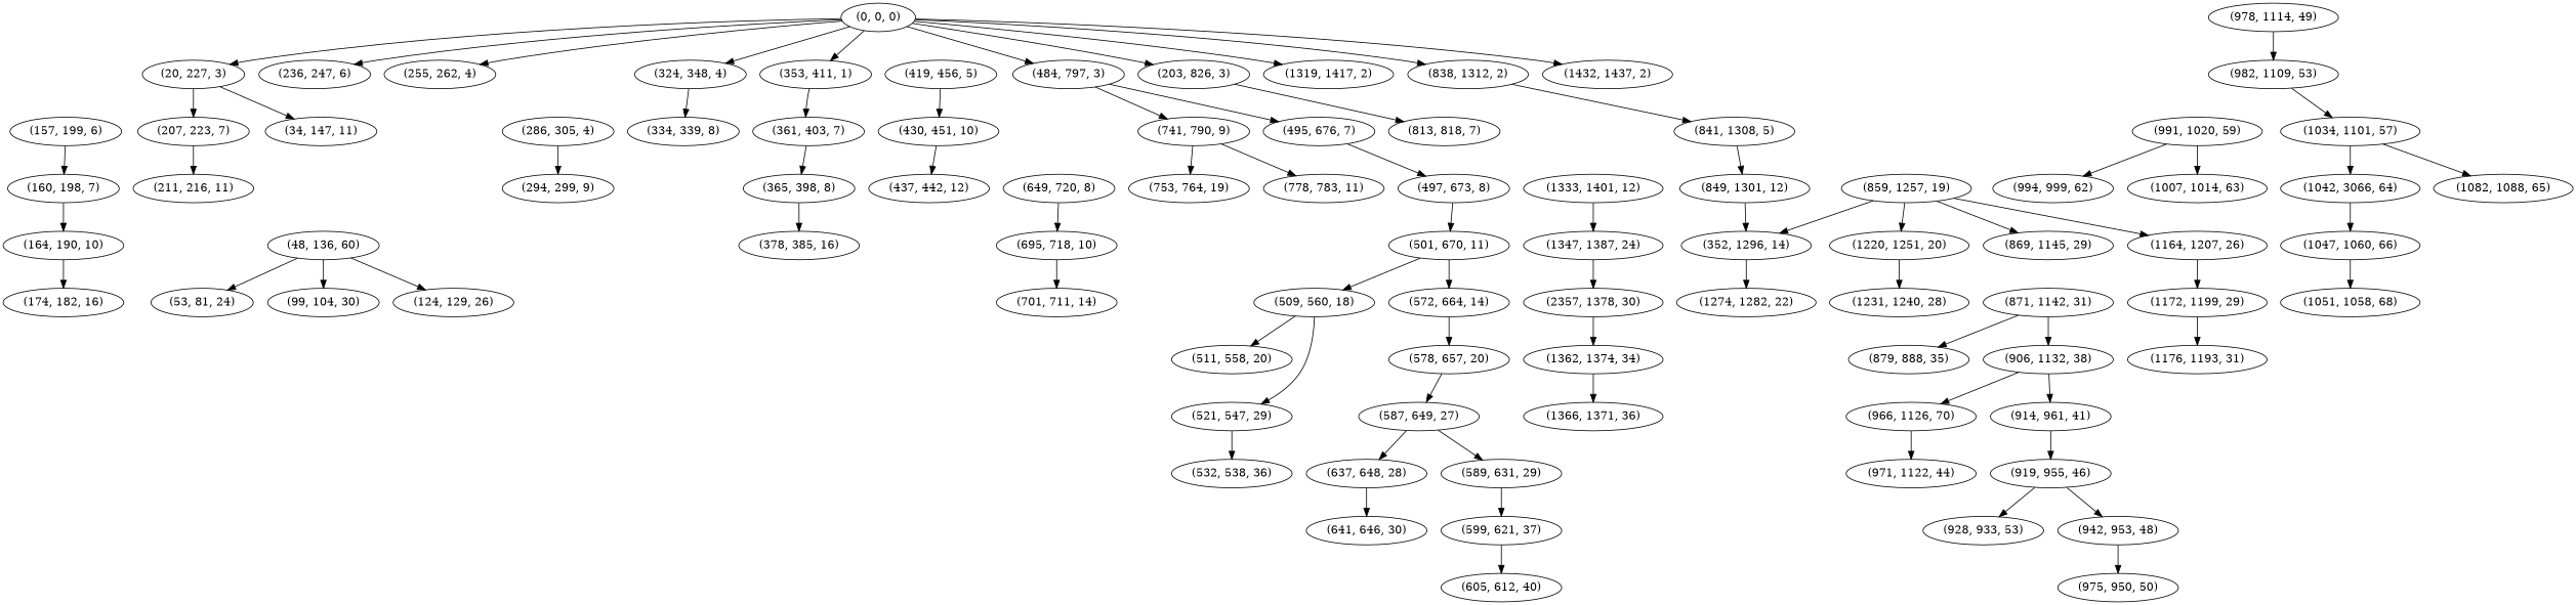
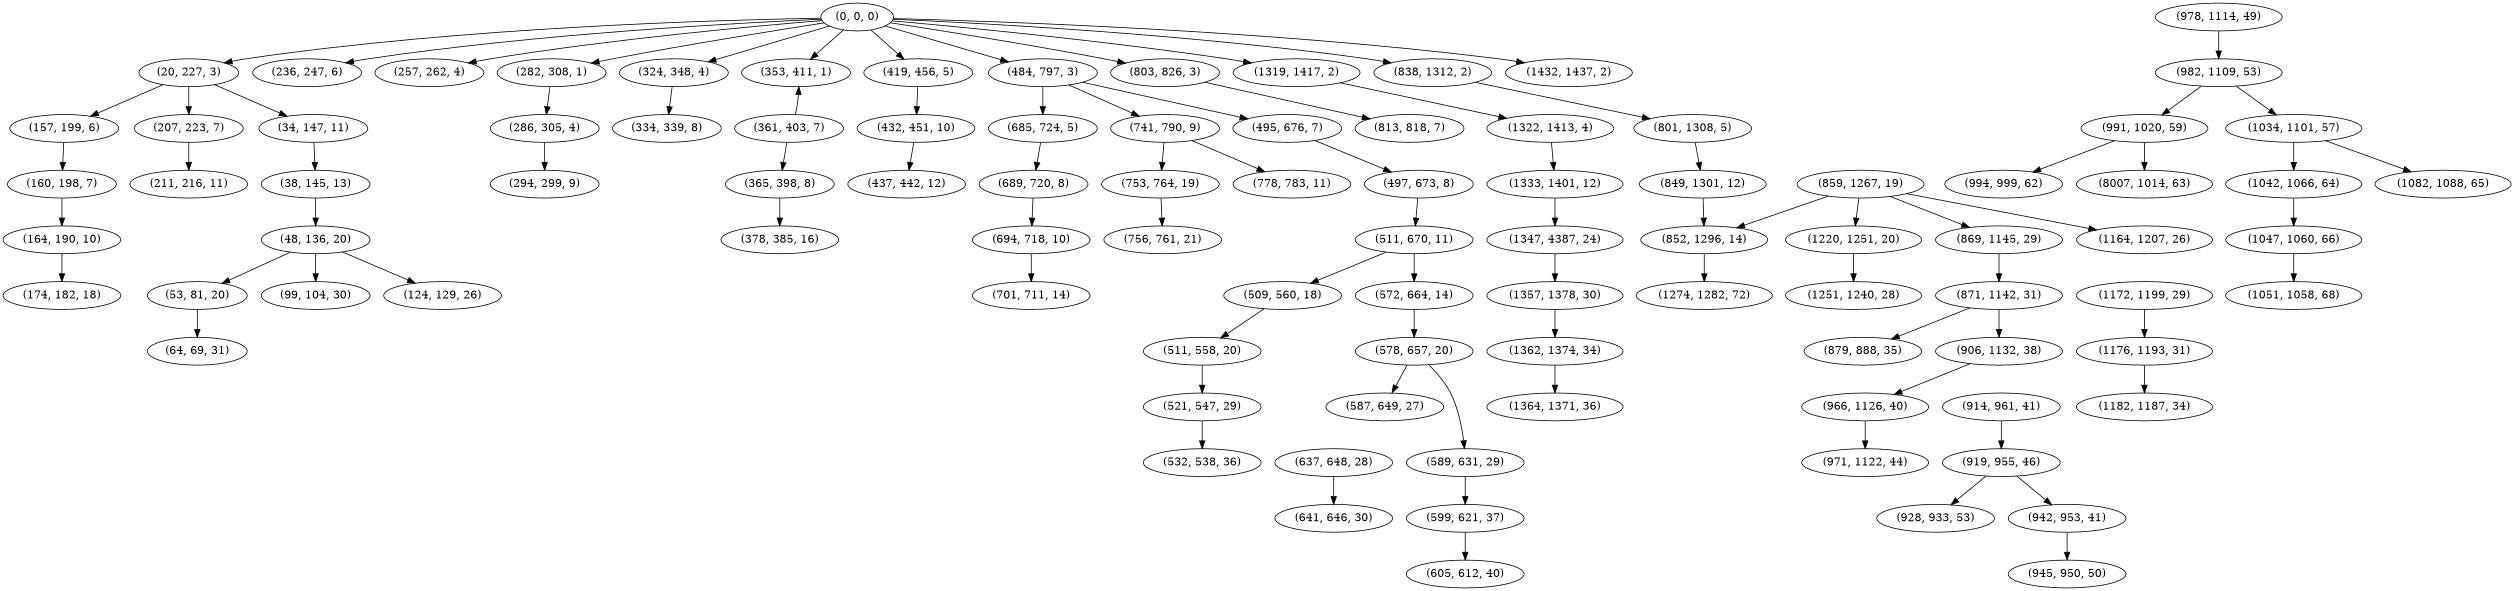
  digraph {
    "(0, 0, 0)"
    "(20, 227, 3)"
    "(236, 247, 6)"
-   "(257, 262, 4)" [label="(255, 262, 4)"]
+   "(257, 262, 4)"
+   "(282, 308, 1)"
    "(324, 348, 4)"
    "(353, 411, 1)"
    "(419, 456, 5)"
    "(484, 797, 3)"
-   "(803, 826, 3)" [label="(203, 826, 3)"]
+   "(803, 826, 3)"
    "(838, 1312, 2)"
    "(1319, 1417, 2)"
    "(1432, 1437, 2)"
    "(34, 147, 11)"
    "(157, 199, 6)"
    "(207, 223, 7)"
    "(286, 305, 4)"
    "(334, 339, 8)"
    "(361, 403, 7)"
-   "(430, 451, 10)"
+   "(430, 451, 10)" [label="(432, 451, 10)"]
    "(495, 676, 7)"
+   "(685, 724, 5)"
    "(741, 790, 9)"
    "(813, 818, 7)"
-   "(841, 1308, 5)"
+   "(841, 1308, 5)" [label="(801, 1308, 5)"]
+   "(1322, 1413, 4)"
+   "(38, 145, 13)"
    "(160, 198, 7)"
    "(211, 216, 11)"
-   "(48, 136, 20)" [label="(48, 136, 60)"]
-   "(53, 81, 24)"
+   "(48, 136, 20)"
+   "(53, 81, 24)" [label="(53, 81, 20)"]
    "(99, 104, 30)"
    "(124, 129, 26)"
+   "(64, 69, 31)"
    "(164, 190, 10)"
-   "(174, 182, 18)" [label="(174, 182, 16)"]
+   "(174, 182, 18)"
    "(294, 299, 9)"
    "(365, 398, 8)"
    "(378, 385, 16)"
    "(437, 442, 12)"
    "(497, 673, 8)"
-   "(689, 720, 8)" [label="(649, 720, 8)"]
+   "(689, 720, 8)"
    "(753, 764, 19)"
    "(778, 783, 11)"
-   "(501, 670, 11)"
+   "(501, 670, 11)" [label="(511, 670, 11)"]
    "(509, 560, 18)"
    "(572, 664, 14)"
    n48 [label="(511, 558, 20)"]
    "(578, 657, 20)"
    "(521, 547, 29)"
    "(532, 538, 36)"
    "(587, 649, 27)"
    "(589, 631, 29)"
    "(637, 648, 28)"
    "(599, 621, 37)"
    "(641, 646, 30)"
    "(605, 612, 40)"
-   "(694, 718, 10)" [label="(695, 718, 10)"]
+   "(694, 718, 10)"
    "(701, 711, 14)"
+   "(756, 761, 21)"
    "(849, 1301, 12)"
-   "(852, 1296, 14)" [label="(352, 1296, 14)"]
-   "(1274, 1282, 22)"
-   "(859, 1257, 19)"
+   "(852, 1296, 14)"
+   "(1274, 1282, 22)" [label="(1274, 1282, 72)"]
+   "(859, 1257, 19)" [label="(859, 1267, 19)"]
    "(869, 1145, 29)"
    "(1164, 1207, 26)"
    "(1220, 1251, 20)"
    "(871, 1142, 31)"
    "(1172, 1199, 29)"
-   "(1231, 1240, 28)"
+   "(1231, 1240, 28)" [label="(1251, 1240, 28)"]
    "(879, 888, 35)"
    "(906, 1132, 38)"
    "(914, 961, 41)"
-   "(966, 1126, 40)" [label="(966, 1126, 70)"]
+   "(966, 1126, 40)"
    "(919, 955, 46)"
    "(971, 1122, 44)"
    "(928, 933, 53)"
-   "(942, 953, 48)"
-   "(945, 950, 50)" [label="(975, 950, 50)"]
+   "(942, 953, 48)" [label="(942, 953, 41)"]
+   "(945, 950, 50)"
    "(978, 1114, 49)"
    "(982, 1109, 53)"
    "(991, 1020, 59)"
    "(1034, 1101, 57)"
    "(994, 999, 62)"
-   "(1007, 1014, 63)"
-   "(1042, 1066, 64)" [label="(1042, 3066, 64)"]
+   "(1007, 1014, 63)" [label="(8007, 1014, 63)"]
+   "(1042, 1066, 64)"
    "(1082, 1088, 65)"
    "(1047, 1060, 66)"
    "(1051, 1058, 68)"
    "(1176, 1193, 31)"
+   "(1182, 1187, 34)"
    "(1333, 1401, 12)"
-   "(1347, 1387, 24)"
-   "(1357, 1378, 30)" [label="(2357, 1378, 30)"]
+   "(1347, 1387, 24)" [label="(1347, 4387, 24)"]
+   "(1357, 1378, 30)"
    "(1362, 1374, 34)"
-   "(1366, 1371, 36)"
+   "(1366, 1371, 36)" [label="(1364, 1371, 36)"]
    "(0, 0, 0)" -> "(20, 227, 3)"
    "(0, 0, 0)" -> "(236, 247, 6)"
    "(0, 0, 0)" -> "(257, 262, 4)"
+   "(0, 0, 0)" -> "(282, 308, 1)"
    "(0, 0, 0)" -> "(324, 348, 4)"
    "(0, 0, 0)" -> "(353, 411, 1)"
+   "(0, 0, 0)" -> "(419, 456, 5)"
    "(0, 0, 0)" -> "(484, 797, 3)"
    "(0, 0, 0)" -> "(803, 826, 3)"
    "(0, 0, 0)" -> "(838, 1312, 2)"
    "(0, 0, 0)" -> "(1319, 1417, 2)"
    "(0, 0, 0)" -> "(1432, 1437, 2)"
    "(20, 227, 3)" -> "(34, 147, 11)"
+   "(20, 227, 3)" -> "(157, 199, 6)"
    "(20, 227, 3)" -> "(207, 223, 7)"
+   "(282, 308, 1)" -> "(286, 305, 4)"
    "(324, 348, 4)" -> "(334, 339, 8)"
-   "(353, 411, 1)" -> "(361, 403, 7)"
+   "(361, 403, 7)" -> "(353, 411, 1)"
    "(419, 456, 5)" -> "(430, 451, 10)"
    "(484, 797, 3)" -> "(495, 676, 7)"
+   "(484, 797, 3)" -> "(685, 724, 5)"
    "(484, 797, 3)" -> "(741, 790, 9)"
    "(803, 826, 3)" -> "(813, 818, 7)"
    "(838, 1312, 2)" -> "(841, 1308, 5)"
+   "(1319, 1417, 2)" -> "(1322, 1413, 4)"
+   "(34, 147, 11)" -> "(38, 145, 13)"
    "(157, 199, 6)" -> "(160, 198, 7)"
    "(207, 223, 7)" -> "(211, 216, 11)"
    "(286, 305, 4)" -> "(294, 299, 9)"
    "(361, 403, 7)" -> "(365, 398, 8)"
    "(430, 451, 10)" -> "(437, 442, 12)"
    "(495, 676, 7)" -> "(497, 673, 8)"
+   "(685, 724, 5)" -> "(689, 720, 8)"
    "(741, 790, 9)" -> "(753, 764, 19)"
    "(741, 790, 9)" -> "(778, 783, 11)"
    "(841, 1308, 5)" -> "(849, 1301, 12)"
+   "(1322, 1413, 4)" -> "(1333, 1401, 12)"
+   "(38, 145, 13)" -> "(48, 136, 20)"
    "(160, 198, 7)" -> "(164, 190, 10)"
    "(48, 136, 20)" -> "(53, 81, 24)"
    "(48, 136, 20)" -> "(99, 104, 30)"
    "(48, 136, 20)" -> "(124, 129, 26)"
+   "(53, 81, 24)" -> "(64, 69, 31)"
    "(164, 190, 10)" -> "(174, 182, 18)"
    "(365, 398, 8)" -> "(378, 385, 16)"
    "(497, 673, 8)" -> "(501, 670, 11)"
    "(689, 720, 8)" -> "(694, 718, 10)"
+   "(753, 764, 19)" -> "(756, 761, 21)"
    "(501, 670, 11)" -> "(509, 560, 18)"
    "(501, 670, 11)" -> "(572, 664, 14)"
    "(509, 560, 18)" -> n48
    "(572, 664, 14)" -> "(578, 657, 20)"
-   "(509, 560, 18)" -> "(521, 547, 29)"
+   n48 -> "(521, 547, 29)"
    "(578, 657, 20)" -> "(587, 649, 27)"
    "(521, 547, 29)" -> "(532, 538, 36)"
-   "(587, 649, 27)" -> "(589, 631, 29)"
-   "(587, 649, 27)" -> "(637, 648, 28)"
+   "(578, 657, 20)" -> "(589, 631, 29)"
    "(589, 631, 29)" -> "(599, 621, 37)"
    "(637, 648, 28)" -> "(641, 646, 30)"
    "(599, 621, 37)" -> "(605, 612, 40)"
    "(694, 718, 10)" -> "(701, 711, 14)"
    "(849, 1301, 12)" -> "(852, 1296, 14)"
    "(852, 1296, 14)" -> "(1274, 1282, 22)"
    "(859, 1257, 19)" -> "(852, 1296, 14)"
    "(859, 1257, 19)" -> "(869, 1145, 29)"
    "(859, 1257, 19)" -> "(1164, 1207, 26)"
    "(859, 1257, 19)" -> "(1220, 1251, 20)"
-   "(1164, 1207, 26)" -> "(1172, 1199, 29)"
+   "(869, 1145, 29)" -> "(871, 1142, 31)"
    "(1220, 1251, 20)" -> "(1231, 1240, 28)"
    "(871, 1142, 31)" -> "(879, 888, 35)"
    "(871, 1142, 31)" -> "(906, 1132, 38)"
    "(1172, 1199, 29)" -> "(1176, 1193, 31)"
-   "(906, 1132, 38)" -> "(914, 961, 41)"
    "(906, 1132, 38)" -> "(966, 1126, 40)"
    "(914, 961, 41)" -> "(919, 955, 46)"
    "(966, 1126, 40)" -> "(971, 1122, 44)"
    "(919, 955, 46)" -> "(928, 933, 53)"
    "(919, 955, 46)" -> "(942, 953, 48)"
    "(942, 953, 48)" -> "(945, 950, 50)"
    "(978, 1114, 49)" -> "(982, 1109, 53)"
+   "(982, 1109, 53)" -> "(991, 1020, 59)"
    "(982, 1109, 53)" -> "(1034, 1101, 57)"
    "(991, 1020, 59)" -> "(994, 999, 62)"
    "(991, 1020, 59)" -> "(1007, 1014, 63)"
    "(1034, 1101, 57)" -> "(1042, 1066, 64)"
    "(1034, 1101, 57)" -> "(1082, 1088, 65)"
    "(1042, 1066, 64)" -> "(1047, 1060, 66)"
    "(1047, 1060, 66)" -> "(1051, 1058, 68)"
+   "(1176, 1193, 31)" -> "(1182, 1187, 34)"
    "(1333, 1401, 12)" -> "(1347, 1387, 24)"
    "(1347, 1387, 24)" -> "(1357, 1378, 30)"
    "(1357, 1378, 30)" -> "(1362, 1374, 34)"
    "(1362, 1374, 34)" -> "(1366, 1371, 36)"
  }
